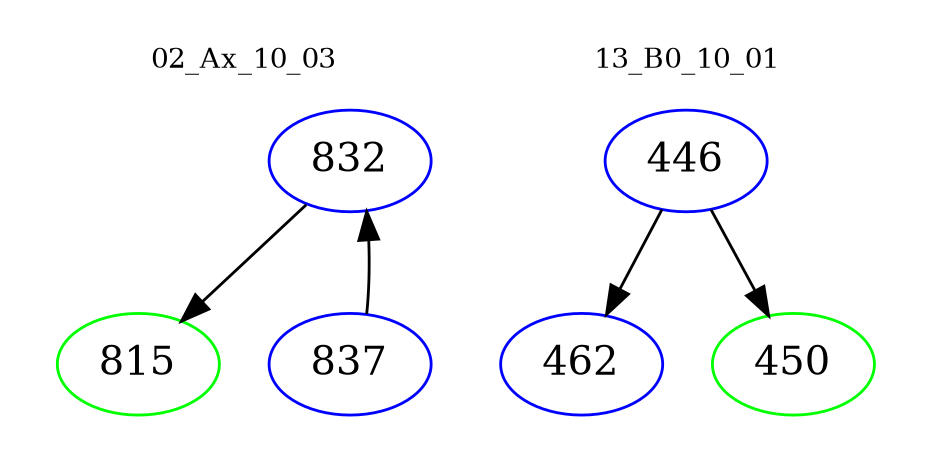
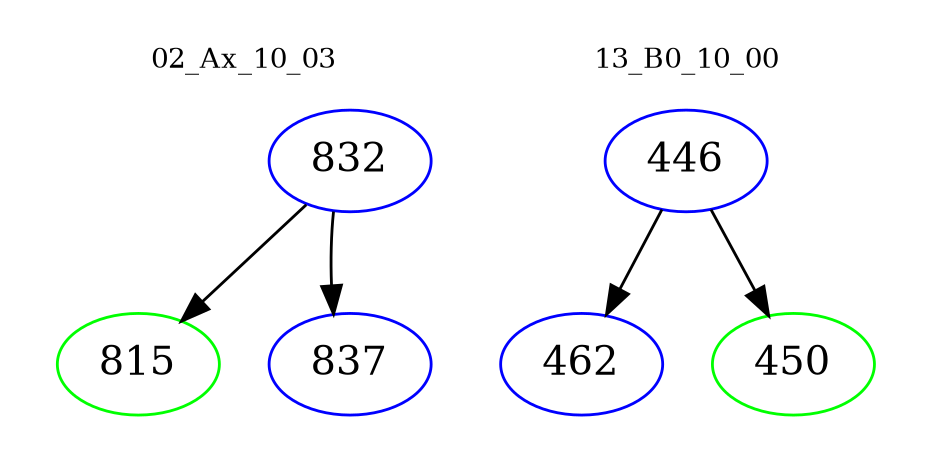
  digraph {
    node [color=blue]
    edge [color=black]
    n1 [label=832]
    n2 [color=green label=815]
    n3 [label=837]
    n4 [label=446]
    n5 [label=462]
    n6 [color=green label=450]
    subgraph cluster_1 {
      color=white
      fontsize=10
      label="02_Ax_10_03"
      n1
      n2
      n3
    }
    subgraph cluster_2 {
      color=white
      fontsize=10
-     label="13_B0_10_01"
+     label="13_B0_10_00"
      n4
      n5
      n6
    }
    n1 -> n2
-   n3 -> n1
+   n1 -> n3
    n4 -> n5
    n4 -> n6
  }
